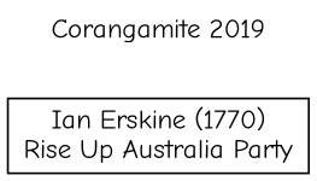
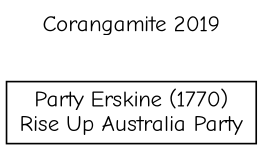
  digraph {
    label="Corangamite 2019"
    labelloc=t
    mclimit=10
    fontname="Comic Neue"
-   n1 [label="Ian Erskine (1770)\nRise Up Australia Party" shape=box fontname="Comic Neue"]
+   n1 [label="Party Erskine (1770)\nRise Up Australia Party" shape=box fontname="Comic Neue"]
  }
